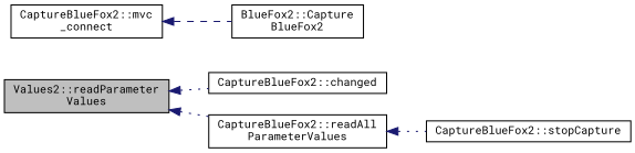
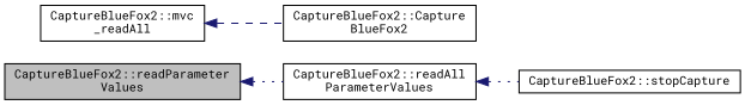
  digraph {
    fontname="Roboto Mono"
    rankdir=LR
    node [color=black fillcolor=white fontname="Roboto Mono" fontsize=10 shape=record style=filled]
    edge [color=midnightblue dir=back fontname="Roboto Mono" fontsize=10 labelfontname=Helvetica labelfontsize=10 style=dotted]
-   n1 [fillcolor=grey75 fontcolor=black height=0.2 label="Values2::readParameter\lValues" width=0.4]
-   n2 [height=0.2 label="CaptureBlueFox2::changed" width=0.4]
+   n1 [fillcolor=grey75 fontcolor=black height=0.2 label="CaptureBlueFox2::readParameter\lValues" width=0.4]
    n3 [height=0.2 label="CaptureBlueFox2::readAll\lParameterValues" width=0.4]
    n4 [height=0.2 label="CaptureBlueFox2::stopCapture" width=0.4]
-   n5 [height=0.2 label="CaptureBlueFox2::mvc\l_connect" width=0.4]
-   n6 [height=0.2 label="BlueFox2::Capture\lBlueFox2" width=0.4]
-   n1 -> n2
+   n5 [height=0.2 label="CaptureBlueFox2::mvc\l_readAll" width=0.4]
+   n6 [height=0.2 label="CaptureBlueFox2::Capture\lBlueFox2" width=0.4]
    n1 -> n3
    n3 -> n4
    n5 -> n6 [style=dashed]
  }
